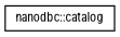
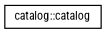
  digraph {
    rankdir=LR
    fontname="Roboto Condensed"
-   n1 [color=black fillcolor=white fontname="Roboto Condensed" fontsize=10 height=0.2 label="nanodbc::catalog" shape=record style=filled width=0.4]
+   n1 [color=black fillcolor=white fontname="Roboto Condensed" fontsize=10 height=0.2 label="catalog::catalog" shape=record style=filled width=0.4]
  }
